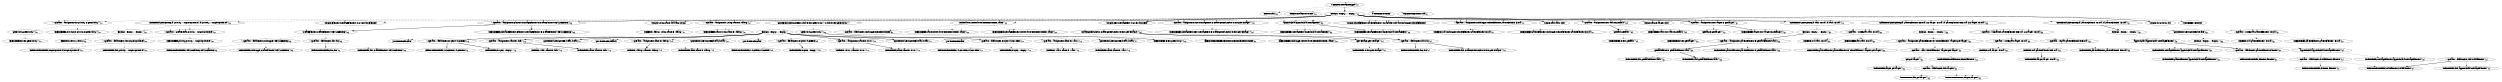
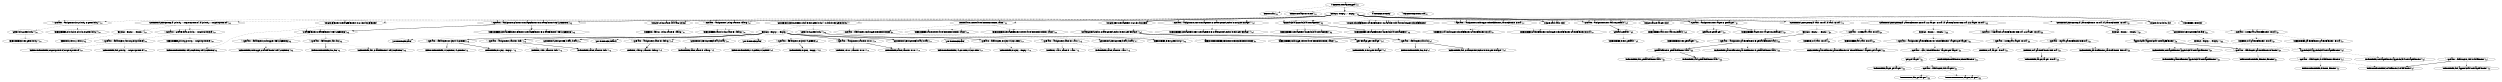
  digraph {
    edge [arrowhead=onormal style=dashed]
    n1 [label=<(METHOD,messageLogged)<SUB>400</SUB>>]
    n2 [label=<(PARAM,this)<SUB>400</SUB>>]
    n3 [label=<(PARAM,BuildEvent event)<SUB>400</SUB>>]
    n4 [label=<(BLOCK,&lt;empty&gt;,&lt;empty&gt;)<SUB>400</SUB>>]
    n5 [label=<(MODIFIER,PUBLIC)>]
    n6 [label=<(METHOD_RETURN,void)<SUB>401</SUB>>]
    n7 [label=<(LOCAL,int priority: int)>]
    n8 [label=<(&lt;operator&gt;.assignment,int priority = getPriority())<SUB>401</SUB>>]
    n9 [label=<(CONTROL_STRUCTURE,if (priority &gt; msgOutputLevel),if (priority &gt; msgOutputLevel))<SUB>402</SUB>>]
    n10 [label=<(LOCAL,Element messageElement: org.w3c.dom.Element)>]
    n11 [label=<(&lt;operator&gt;.assignment,Element messageElement = createElement(MESSAGE_TAG))<SUB>405</SUB>>]
    n12 [label=<(LOCAL,String name: java.lang.String)>]
    n13 [label=<(&lt;operator&gt;.assignment,String name = &quot;debug&quot;)<SUB>407</SUB>>]
    n14 [label=<(CONTROL_STRUCTURE,switch(event.getPriority()),switch(event.getPriority()))>]
    n15 [label=<(setAttribute,setAttribute(PRIORITY_ATTR, name))<SUB>422</SUB>>]
    n16 [label=<(LOCAL,Text messageText: org.w3c.dom.Text)>]
    n17 [label=<(&lt;operator&gt;.assignment,Text messageText = createCDATASection(event.getMessage()))<SUB>424</SUB>>]
    n18 [label=<(appendChild,appendChild(messageText))<SUB>425</SUB>>]
    n19 [label=<(LOCAL,TimedElement parentElement: org.apache.tools.ant.XmlLogger$TimedElement)>]
    n20 [label=<(&lt;operator&gt;.assignment,XmlLogger$TimedElement parentElement = null)<SUB>427</SUB>>]
    n21 [label=<(LOCAL,Task task: ANY)>]
    n22 [label=<(&lt;operator&gt;.assignment,ANY task = getTask())<SUB>429</SUB>>]
    n23 [label=<(LOCAL,Target target: ANY)>]
    n24 [label=<(&lt;operator&gt;.assignment,ANY target = getTarget())<SUB>431</SUB>>]
    n25 [label=<(CONTROL_STRUCTURE,if (task != null),if (task != null))<SUB>412</SUB>>]
    n26 [label=<(CONTROL_STRUCTURE,if (parentElement == null &amp;&amp; target != null),if (parentElement == null &amp;&amp; target != null))<SUB>435</SUB>>]
    n27 [label=<(CONTROL_STRUCTURE,if (parentElement != null),if (parentElement != null))<SUB>451</SUB>>]
    n28 [label=<(MODIFIER,VIRTUAL)>]
    n29 [label=<(IDENTIFIER,priority,int priority = getPriority())<SUB>401</SUB>>]
    n30 [label=<(getPriority,getPriority())<SUB>401</SUB>>]
    n31 [label=<(&lt;operator&gt;.greaterThan,priority &gt; msgOutputLevel)<SUB>402</SUB>>]
    n32 [label=<(BLOCK,&lt;empty&gt;,&lt;empty&gt;)<SUB>402</SUB>>]
    n33 [label=<(IDENTIFIER,messageElement,Element messageElement = createElement(MESSAGE_TAG))<SUB>405</SUB>>]
    n34 [label=<(createElement,createElement(MESSAGE_TAG))<SUB>405</SUB>>]
    n35 [label=<(IDENTIFIER,name,String name = &quot;debug&quot;)<SUB>407</SUB>>]
    n36 [label=<(LITERAL,&quot;debug&quot;,String name = &quot;debug&quot;)<SUB>407</SUB>>]
    n37 [label=<(getPriority,getPriority())<SUB>408</SUB>>]
    n38 [label=<(BLOCK,&lt;empty&gt;,&lt;empty&gt;)>]
    n39 [label=<(IDENTIFIER,messageElement,setAttribute(PRIORITY_ATTR, name))<SUB>422</SUB>>]
    n40 [label=<(&lt;operator&gt;.fieldAccess,XmlLogger.PRIORITY_ATTR)<SUB>422</SUB>>]
    n41 [label=<(IDENTIFIER,name,setAttribute(PRIORITY_ATTR, name))<SUB>422</SUB>>]
    n42 [label=<(IDENTIFIER,messageText,Text messageText = createCDATASection(event.getMessage()))<SUB>424</SUB>>]
    n43 [label=<(createCDATASection,createCDATASection(event.getMessage()))<SUB>424</SUB>>]
    n44 [label=<(IDENTIFIER,messageElement,appendChild(messageText))<SUB>425</SUB>>]
    n45 [label=<(IDENTIFIER,messageText,appendChild(messageText))<SUB>425</SUB>>]
    n46 [label=<(IDENTIFIER,parentElement,XmlLogger$TimedElement parentElement = null)<SUB>427</SUB>>]
    n47 [label=<(LITERAL,null,XmlLogger$TimedElement parentElement = null)<SUB>427</SUB>>]
    n48 [label=<(IDENTIFIER,task,ANY task = getTask())<SUB>429</SUB>>]
    n49 [label=<(getTask,getTask())<SUB>429</SUB>>]
    n50 [label=<(IDENTIFIER,target,ANY target = getTarget())<SUB>431</SUB>>]
    n51 [label=<(getTarget,getTarget())<SUB>431</SUB>>]
    n52 [label=<(&lt;operator&gt;.notEquals,task != null)<SUB>432</SUB>>]
    n53 [label=<(BLOCK,&lt;empty&gt;,&lt;empty&gt;)<SUB>432</SUB>>]
    n54 [label=<(&lt;operator&gt;.logicalAnd,parentElement == null &amp;&amp; target != null)<SUB>435</SUB>>]
    n55 [label=<(BLOCK,&lt;empty&gt;,&lt;empty&gt;)<SUB>435</SUB>>]
    n56 [label=<(&lt;operator&gt;.notEquals,parentElement != null)<SUB>451</SUB>>]
    n57 [label=<(BLOCK,&lt;empty&gt;,&lt;empty&gt;)<SUB>451</SUB>>]
    n58 [label=<(CONTROL_STRUCTURE,else,else)<SUB>453</SUB>>]
    n59 [label=<(IDENTIFIER,event,getPriority())<SUB>401</SUB>>]
    n60 [label=<(IDENTIFIER,priority,priority &gt; msgOutputLevel)<SUB>402</SUB>>]
    n61 [label=<(&lt;operator&gt;.fieldAccess,this.msgOutputLevel)<SUB>402</SUB>>]
    n62 [label=<(RETURN,return;,return;)<SUB>403</SUB>>]
    n63 [label=<(IDENTIFIER,this,priority &gt; msgOutputLevel)<SUB>402</SUB>>]
    n64 [label=<(FIELD_IDENTIFIER,msgOutputLevel,msgOutputLevel)<SUB>402</SUB>>]
    n65 [label=<(&lt;operator&gt;.fieldAccess,this.doc)<SUB>405</SUB>>]
    n66 [label=<(&lt;operator&gt;.fieldAccess,XmlLogger.MESSAGE_TAG)<SUB>405</SUB>>]
    n67 [label=<(IDENTIFIER,this,createElement(MESSAGE_TAG))<SUB>405</SUB>>]
    n68 [label=<(FIELD_IDENTIFIER,doc,doc)<SUB>405</SUB>>]
    n69 [label=<(IDENTIFIER,XmlLogger,createElement(MESSAGE_TAG))<SUB>405</SUB>>]
    n70 [label=<(FIELD_IDENTIFIER,MESSAGE_TAG,MESSAGE_TAG)<SUB>405</SUB>>]
    n71 [label=<(IDENTIFIER,event,getPriority())<SUB>408</SUB>>]
    n72 [label=<(JUMP_TARGET,case)>]
    n73 [label=<(&lt;operator&gt;.fieldAccess,Project.MSG_ERR)<SUB>409</SUB>>]
    n74 [label=<(&lt;operator&gt;.assignment,name = &quot;error&quot;)<SUB>410</SUB>>]
    n75 [label=<(CONTROL_STRUCTURE,break;,break;)<SUB>411</SUB>>]
    n76 [label=<(JUMP_TARGET,case)>]
    n77 [label=<(&lt;operator&gt;.fieldAccess,Project.MSG_WARN)<SUB>412</SUB>>]
    n78 [label=<(&lt;operator&gt;.assignment,name = &quot;warn&quot;)<SUB>413</SUB>>]
    n79 [label=<(CONTROL_STRUCTURE,break;,break;)<SUB>414</SUB>>]
    n80 [label=<(JUMP_TARGET,case)>]
    n81 [label=<(&lt;operator&gt;.fieldAccess,Project.MSG_INFO)<SUB>415</SUB>>]
    n82 [label=<(&lt;operator&gt;.assignment,name = &quot;info&quot;)<SUB>416</SUB>>]
    n83 [label=<(CONTROL_STRUCTURE,break;,break;)<SUB>417</SUB>>]
    n84 [label=<(JUMP_TARGET,default)>]
    n85 [label=<(&lt;operator&gt;.assignment,name = &quot;debug&quot;)<SUB>419</SUB>>]
    n86 [label=<(CONTROL_STRUCTURE,break;,break;)<SUB>420</SUB>>]
    n87 [label=<(IDENTIFIER,Project,&lt;empty&gt;)<SUB>409</SUB>>]
    n88 [label=<(FIELD_IDENTIFIER,MSG_ERR,MSG_ERR)<SUB>409</SUB>>]
    n89 [label=<(IDENTIFIER,name,name = &quot;error&quot;)<SUB>410</SUB>>]
    n90 [label=<(LITERAL,&quot;error&quot;,name = &quot;error&quot;)<SUB>410</SUB>>]
    n91 [label=<(IDENTIFIER,Project,&lt;empty&gt;)<SUB>412</SUB>>]
    n92 [label=<(FIELD_IDENTIFIER,MSG_WARN,MSG_WARN)<SUB>412</SUB>>]
    n93 [label=<(IDENTIFIER,name,name = &quot;warn&quot;)<SUB>413</SUB>>]
    n94 [label=<(LITERAL,&quot;warn&quot;,name = &quot;warn&quot;)<SUB>413</SUB>>]
    n95 [label=<(IDENTIFIER,Project,&lt;empty&gt;)<SUB>415</SUB>>]
    n96 [label=<(FIELD_IDENTIFIER,MSG_INFO,MSG_INFO)<SUB>415</SUB>>]
    n97 [label=<(IDENTIFIER,name,name = &quot;info&quot;)<SUB>416</SUB>>]
    n98 [label=<(LITERAL,&quot;info&quot;,name = &quot;info&quot;)<SUB>416</SUB>>]
    n99 [label=<(IDENTIFIER,name,name = &quot;debug&quot;)<SUB>419</SUB>>]
    n100 [label=<(LITERAL,&quot;debug&quot;,name = &quot;debug&quot;)<SUB>419</SUB>>]
    n101 [label=<(IDENTIFIER,XmlLogger,setAttribute(PRIORITY_ATTR, name))<SUB>422</SUB>>]
    n102 [label=<(FIELD_IDENTIFIER,PRIORITY_ATTR,PRIORITY_ATTR)<SUB>422</SUB>>]
    n103 [label=<(&lt;operator&gt;.fieldAccess,this.doc)<SUB>424</SUB>>]
    n104 [label=<(getMessage,getMessage())<SUB>424</SUB>>]
    n105 [label=<(IDENTIFIER,this,createCDATASection(event.getMessage()))<SUB>424</SUB>>]
    n106 [label=<(FIELD_IDENTIFIER,doc,doc)<SUB>424</SUB>>]
    n107 [label=<(IDENTIFIER,event,getMessage())<SUB>424</SUB>>]
    n108 [label=<(IDENTIFIER,event,getTask())<SUB>429</SUB>>]
    n109 [label=<(IDENTIFIER,event,getTarget())<SUB>431</SUB>>]
    n110 [label=<(IDENTIFIER,task,task != null)<SUB>432</SUB>>]
    n111 [label=<(LITERAL,null,task != null)<SUB>432</SUB>>]
    n112 [label=<(&lt;operator&gt;.assignment,parentElement = getTaskElement(task))<SUB>433</SUB>>]
    n113 [label=<(IDENTIFIER,parentElement,parentElement = getTaskElement(task))<SUB>433</SUB>>]
    n114 [label=<(getTaskElement,getTaskElement(task))<SUB>433</SUB>>]
    n115 [label=<(IDENTIFIER,this,getTaskElement(task))<SUB>433</SUB>>]
    n116 [label=<(IDENTIFIER,task,getTaskElement(task))<SUB>433</SUB>>]
    n117 [label=<(&lt;operator&gt;.equals,parentElement == null)<SUB>485</SUB>>]
    n118 [label=<(&lt;operator&gt;.notEquals,target != null)<SUB>435</SUB>>]
    n119 [label=<(&lt;operator&gt;.assignment,parentElement = (TimedElement) targets.get(target))<SUB>436</SUB>>]
    n120 [label=<(IDENTIFIER,parentElement,parentElement == null)<SUB>435</SUB>>]
    n121 [label=<(LITERAL,null,parentElement == null)<SUB>435</SUB>>]
    n122 [label=<(LITERAL,null,target != null)<SUB>435</SUB>>]
    n123 [label=<(IDENTIFIER,target,target != null)<SUB>435</SUB>>]
    n124 [label=<(IDENTIFIER,parentElement,parentElement = (TimedElement) targets.get(target))<SUB>436</SUB>>]
    n125 [label=<(&lt;operator&gt;.cast,(TimedElement) targets.get(target))<SUB>436</SUB>>]
    n126 [label=<(TYPE_REF,TimedElement,TimedElement)<SUB>436</SUB>>]
    n127 [label=<(get,get(target))<SUB>436</SUB>>]
    n128 [label=<(&lt;operator&gt;.fieldAccess,this.targets)<SUB>436</SUB>>]
    n129 [label=<(IDENTIFIER,target,get(target))<SUB>436</SUB>>]
    n130 [label=<(IDENTIFIER,this,get(target))<SUB>436</SUB>>]
    n131 [label=<(FIELD_IDENTIFIER,targets,targets)<SUB>436</SUB>>]
    n132 [label=<(IDENTIFIER,parentElement,parentElement != null)<SUB>451</SUB>>]
    n133 [label=<(LITERAL,null,parentElement != null)<SUB>451</SUB>>]
    n134 [label=<(appendChild,appendChild(messageElement))<SUB>452</SUB>>]
    n135 [label=<(BLOCK,&lt;empty&gt;,&lt;empty&gt;)<SUB>453</SUB>>]
    n136 [label=<(&lt;operator&gt;.fieldAccess,parentElement.element)<SUB>452</SUB>>]
    n137 [label=<(IDENTIFIER,messageElement,appendChild(messageElement))<SUB>452</SUB>>]
    n138 [label=<(IDENTIFIER,parentElement,appendChild(messageElement))<SUB>452</SUB>>]
    n139 [label=<(FIELD_IDENTIFIER,element,element)<SUB>452</SUB>>]
    n140 [label=<(appendChild,appendChild(messageElement))<SUB>454</SUB>>]
    n141 [label=<(&lt;operator&gt;.fieldAccess,buildElement.element)<SUB>454</SUB>>]
    n142 [label=<(IDENTIFIER,messageElement,appendChild(messageElement))<SUB>454</SUB>>]
    n143 [label=<(FIELD_IDENTIFIER,element,element)<SUB>454</SUB>>]
    n144 [label=<(FIELD_IDENTIFIER,buildElement,buildElement)<SUB>454</SUB>>]
    n145 [label=<(&lt;operator&gt;.fieldAccess,this.buildElement)<SUB>454</SUB>>]
    n146 [label=<(IDENTIFIER,this,appendChild(messageElement))<SUB>454</SUB>>]
    n1 -> n2 [arrowhead=normal]
    n1 -> n3
    n1 -> n4 [arrowhead=normal style=bold]
    n1 -> n5 [arrowhead=normal]
    n1 -> n6 [style=dotted]
    n4 -> n7 [arrowhead=normal style=bold]
    n4 -> n8 [arrowhead=normal]
    n4 -> n9 [arrowhead=vee]
    n4 -> n10 [arrowhead=vee style=dotted]
    n4 -> n11 [style=bold]
    n4 -> n12 [arrowhead=vee]
    n4 -> n13
    n4 -> n14 [style=dotted]
    n4 -> n15 [arrowhead=normal style=dotted]
    n4 -> n16 [arrowhead=vee style=bold]
    n4 -> n17 [style=dotted]
    n4 -> n18 [arrowhead=vee style=dotted]
    n4 -> n19
    n4 -> n20 [arrowhead=normal style=dotted]
    n4 -> n21 [arrowhead=normal style=bold]
    n4 -> n22 [arrowhead=vee style=dotted]
    n4 -> n23 [style=dotted]
    n4 -> n24 [arrowhead=normal style=bold]
    n4 -> n25 [arrowhead=normal style=bold]
    n4 -> n26
    n4 -> n27 [arrowhead=normal style=dotted]
    n5 -> n28 [arrowhead=vee]
    n8 -> n29 [arrowhead=normal style=dotted]
    n8 -> n30
    n9 -> n31 [arrowhead=vee]
    n9 -> n32
    n11 -> n33 [arrowhead=vee style=bold]
    n11 -> n34 [arrowhead=normal style=bold]
    n13 -> n35 [style=dotted]
    n13 -> n36
    n14 -> n37
    n14 -> n38
    n15 -> n39 [arrowhead=vee]
    n15 -> n40 [arrowhead=normal]
    n15 -> n41 [arrowhead=normal style=dotted]
    n17 -> n42 [arrowhead=normal]
    n17 -> n43 [style=dotted]
    n18 -> n44 [style=bold]
    n18 -> n45
    n20 -> n46 [arrowhead=vee]
    n20 -> n47 [arrowhead=vee]
    n22 -> n48 [arrowhead=vee]
    n22 -> n49 [arrowhead=vee style=bold]
    n24 -> n50 [style=bold]
    n24 -> n51 [arrowhead=normal]
    n25 -> n52 [arrowhead=vee style=dotted]
    n25 -> n53
    n26 -> n54 [style=dotted]
    n26 -> n55 [arrowhead=vee]
    n27 -> n56 [style=dotted]
    n27 -> n57 [arrowhead=vee style=bold]
    n27 -> n58 [style=dotted]
    n30 -> n59
    n31 -> n60 [style=dotted]
    n31 -> n61
    n32 -> n62
    n34 -> n65
    n34 -> n66
    n37 -> n71 [style=bold]
    n38 -> n72 [style=dotted]
    n38 -> n73 [style=dotted]
    n38 -> n74 [arrowhead=vee style=bold]
    n38 -> n75 [arrowhead=normal style=bold]
    n38 -> n76 [style=dotted]
    n38 -> n77 [style=bold]
    n38 -> n78 [style=dotted]
    n38 -> n79 [arrowhead=vee]
    n38 -> n80 [arrowhead=normal style=dotted]
    n38 -> n81 [style=bold]
    n38 -> n82 [arrowhead=normal style=bold]
    n38 -> n83 [arrowhead=normal style=bold]
    n38 -> n84 [arrowhead=normal]
    n38 -> n85 [arrowhead=vee style=dotted]
    n38 -> n86 [arrowhead=vee]
    n40 -> n101 [arrowhead=normal style=dotted]
    n40 -> n102 [arrowhead=vee]
    n43 -> n103 [arrowhead=vee style=bold]
    n43 -> n104 [arrowhead=vee style=bold]
    n49 -> n108
    n51 -> n109 [style=dotted]
    n52 -> n110 [arrowhead=vee style=dotted]
    n52 -> n111 [arrowhead=normal]
    n53 -> n112 [arrowhead=normal style=bold]
    n54 -> n117 [arrowhead=vee style=dotted]
    n54 -> n118 [style=dotted]
    n55 -> n119 [arrowhead=vee]
    n56 -> n132
    n56 -> n133 [arrowhead=vee style=dotted]
    n57 -> n134
    n58 -> n135 [arrowhead=normal]
    n61 -> n63 [style=dotted]
    n61 -> n64
    n65 -> n67 [arrowhead=vee style=dotted]
    n65 -> n68 [style=bold]
    n66 -> n69 [arrowhead=vee style=dotted]
-   n66 -> n70 [arrowhead=normal]
+   n10 -> n70 [arrowhead=normal]
    n73 -> n87 [arrowhead=normal style=bold]
    n73 -> n88
    n74 -> n89 [arrowhead=vee style=bold]
    n74 -> n90 [style=dotted]
    n77 -> n91 [arrowhead=vee]
    n77 -> n92 [style=dotted]
    n78 -> n93
    n78 -> n94
    n81 -> n95 [arrowhead=normal style=bold]
    n81 -> n96 [style=bold]
    n82 -> n97 [arrowhead=normal style=bold]
    n82 -> n98
    n85 -> n99 [arrowhead=normal style=dotted]
    n85 -> n100 [arrowhead=vee style=bold]
    n103 -> n105 [style=bold]
    n103 -> n106 [style=bold]
    n104 -> n107 [arrowhead=vee style=dotted]
    n112 -> n113 [arrowhead=vee style=dotted]
    n112 -> n114 [style=bold]
    n114 -> n115
    n114 -> n116 [arrowhead=vee style=bold]
    n117 -> n120 [arrowhead=normal]
    n117 -> n121
    n118 -> n122 [arrowhead=normal]
    n119 -> n124 [arrowhead=vee style=dotted]
    n119 -> n125 [arrowhead=vee]
    n121 -> n123 [arrowhead=normal style=bold]
    n125 -> n126
    n125 -> n127
    n127 -> n128 [arrowhead=normal style=dotted]
    n127 -> n129
    n128 -> n130 [style=dotted]
    n128 -> n131 [arrowhead=vee]
    n134 -> n136 [arrowhead=normal style=bold]
    n134 -> n137 [arrowhead=normal style=dotted]
    n135 -> n140 [arrowhead=normal]
    n136 -> n138 [arrowhead=vee style=dotted]
    n136 -> n139
    n140 -> n141
    n140 -> n142 [arrowhead=vee]
    n141 -> n143 [arrowhead=normal]
    n141 -> n144 [arrowhead=normal]
    n145 -> n144 [arrowhead=normal style=bold]
    n145 -> n146 [arrowhead=normal]
  }
